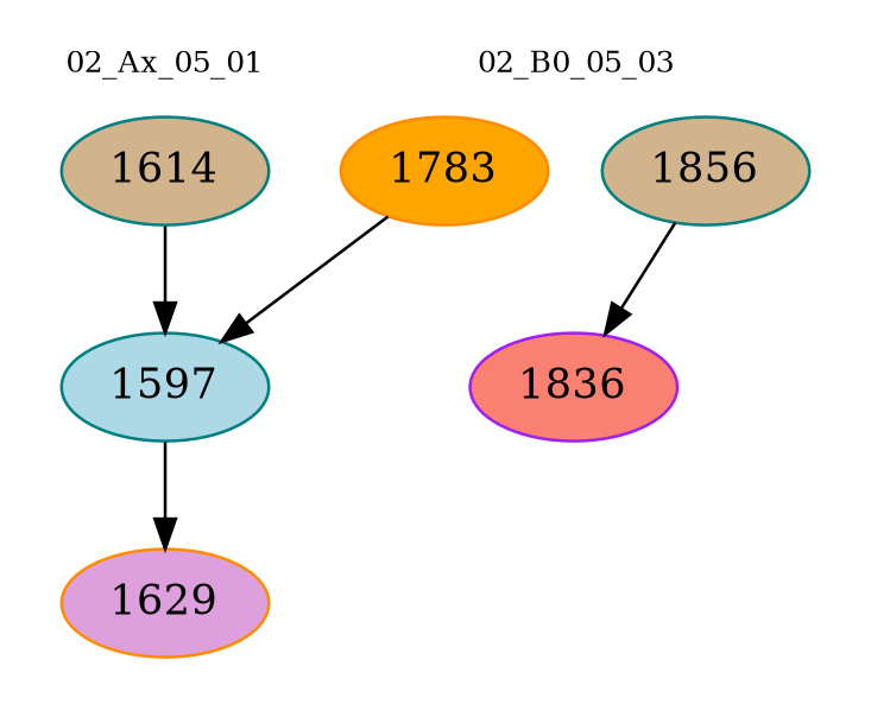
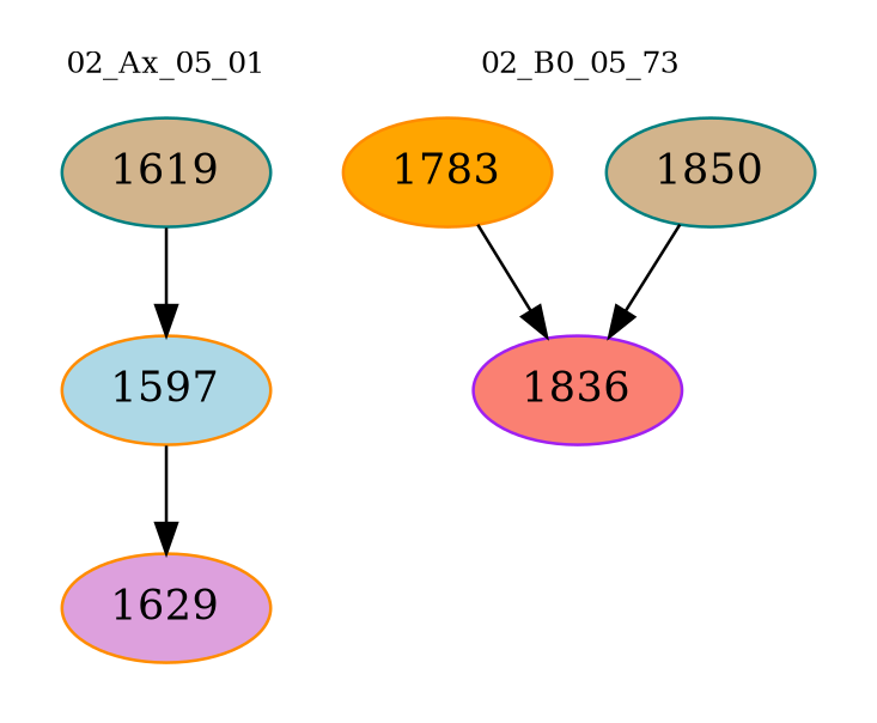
  digraph {
    node [color=darkorange fillcolor=tan style=filled]
    edge [color=black]
-   n1 [color=teal label=1614]
-   n2 [color=teal fillcolor=lightblue label=1597]
+   n1 [color=teal label=1619]
+   n2 [fillcolor=lightblue label=1597]
    n3 [fillcolor=plum label=1629]
    n4 [fillcolor=orange label=1783]
    n5 [color=purple fillcolor=salmon label=1836]
-   n6 [color=teal label=1856]
+   n6 [color=teal label=1850]
    subgraph cluster_1 {
      color=white
      fontsize=10
      label="02_Ax_05_01"
      n1
      n2
      n3
    }
    subgraph cluster_2 {
      color=white
      fontsize=10
-     label="02_B0_05_03"
+     label="02_B0_05_73"
      n4
      n5
      n6
    }
    n1 -> n2
    n2 -> n3
-   n4 -> n2
+   n4 -> n5
    n6 -> n5
  }
